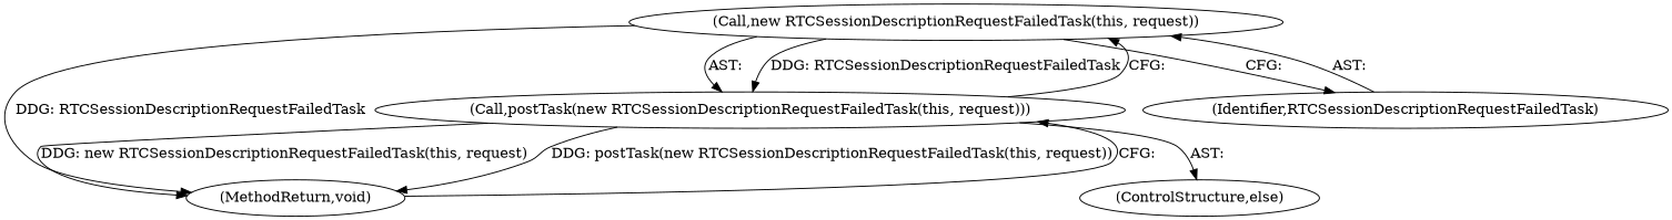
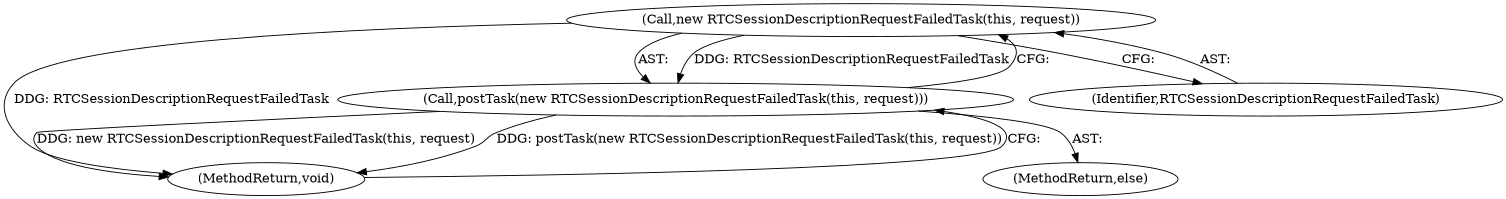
  digraph {
    n1 [label="(Call,new RTCSessionDescriptionRequestFailedTask(this, request))"]
    n2 [label="(Call,postTask(new RTCSessionDescriptionRequestFailedTask(this, request)))"]
    n3 [label="(MethodReturn,void)"]
    n4 [label="(Identifier,RTCSessionDescriptionRequestFailedTask)"]
-   n5 [label="(ControlStructure,else)"]
+   n5 [label="(MethodReturn,else)"]
    n1 -> n2 [label="AST: "]
    n1 -> n2 [label="DDG: RTCSessionDescriptionRequestFailedTask"]
    n1 -> n3 [label="DDG: RTCSessionDescriptionRequestFailedTask"]
    n1 -> n4 [label="CFG: "]
    n2 -> n1 [label="CFG: "]
    n2 -> n3 [label="DDG: new RTCSessionDescriptionRequestFailedTask(this, request)"]
    n2 -> n3 [label="DDG: postTask(new RTCSessionDescriptionRequestFailedTask(this, request))"]
    n2 -> n5 [label="AST: "]
    n3 -> n2 [label="CFG: "]
    n4 -> n1 [label="AST: "]
  }
